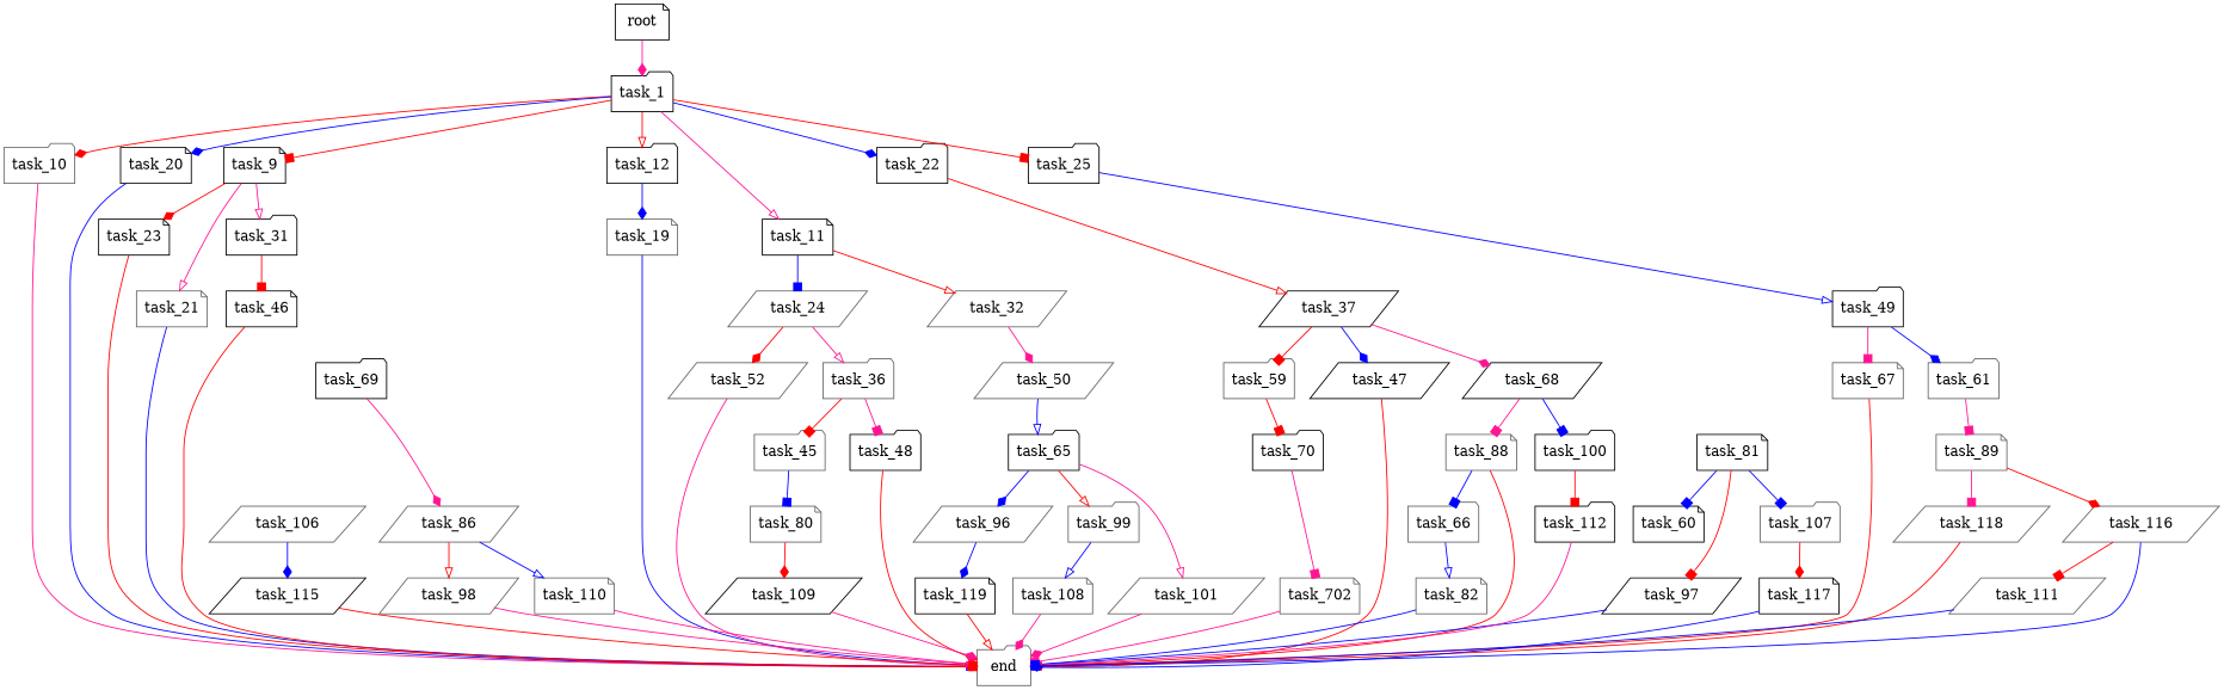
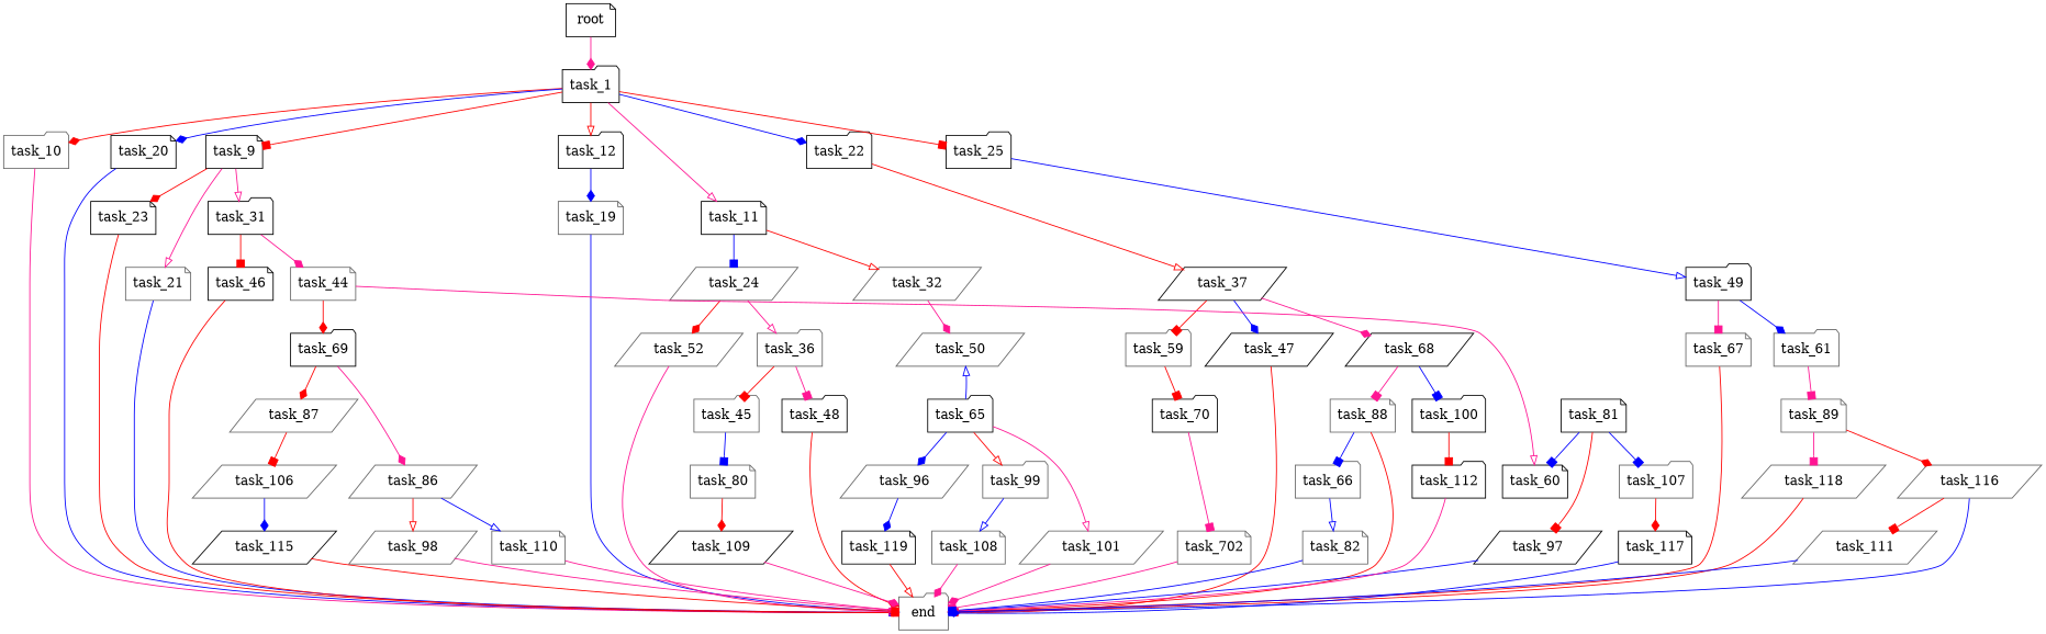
  digraph {
    node [color=gray40 shape=note]
    edge [arrowhead=diamond color=red]
    root [color=black]
    task_1 [color=black shape=folder]
    task_9 [color=black]
    task_10 [shape=folder]
    task_11 [color=black]
    task_12 [color=black shape=folder]
    task_20 [color=black]
    task_22 [color=black shape=folder]
    task_25 [color=black shape=folder]
    task_21
    task_23 [color=black]
    task_31 [color=black shape=folder]
    end [shape=folder]
    task_24 [shape=parallelogram]
    task_32 [shape=parallelogram]
    task_19
    task_37 [color=black shape=parallelogram]
    task_49 [color=black shape=folder]
+   task_44
    task_46 [color=black]
    task_36 [shape=folder]
    task_52 [shape=parallelogram]
    task_50 [shape=parallelogram]
    task_47 [color=black shape=parallelogram]
    task_59 [shape=folder]
    task_68 [color=black shape=parallelogram]
    task_45 [shape=folder]
    task_48 [color=black shape=folder]
    task_61 [shape=folder]
    task_67
    task_60 [color=black]
    task_69 [color=black shape=folder]
    task_65 [color=black shape=folder]
    task_80
    task_70 [color=black shape=folder]
    task_66 [shape=folder]
    task_82
    task_88
    task_100 [color=black shape=folder]
    task_86 [shape=parallelogram]
+   task_87 [shape=parallelogram]
    task_109 [color=black shape=parallelogram]
    task_89
    task_96 [shape=parallelogram]
    task_99 [shape=folder]
    task_101 [shape=parallelogram]
    n47 [label=task_702]
    task_81 [color=black]
    task_97 [color=black shape=parallelogram]
    task_107 [shape=folder]
    task_116 [shape=parallelogram]
    task_118 [shape=parallelogram]
    task_119 [color=black]
    task_108
    task_112 [color=black shape=folder]
    task_98 [shape=parallelogram]
    task_110
    task_106 [shape=parallelogram]
    task_117 [color=black]
    task_115 [color=black shape=parallelogram]
    task_111 [shape=parallelogram]
    root -> task_1 [color=deeppink]
    task_1 -> task_9 [arrowhead=box]
    task_1 -> task_10
    task_1 -> task_11 [arrowhead=onormal color=deeppink]
    task_1 -> task_12 [arrowhead=onormal]
    task_1 -> task_20 [color=blue]
    task_1 -> task_22 [color=blue]
    task_1 -> task_25 [arrowhead=box]
    task_9 -> task_21 [arrowhead=onormal color=deeppink]
    task_9 -> task_23
    task_9 -> task_31 [arrowhead=onormal color=deeppink]
    task_10 -> end [arrowhead=onormal color=deeppink]
    task_11 -> task_24 [arrowhead=box color=blue]
    task_11 -> task_32 [arrowhead=onormal]
    task_12 -> task_19 [color=blue]
    task_20 -> end [arrowhead=onormal color=blue]
    task_22 -> task_37 [arrowhead=onormal]
    task_25 -> task_49 [arrowhead=onormal color=blue]
    task_21 -> end [arrowhead=onormal color=blue]
    task_23 -> end
+   task_31 -> task_44 [color=deeppink]
    task_31 -> task_46 [arrowhead=box]
    task_24 -> task_36 [arrowhead=onormal color=deeppink]
    task_24 -> task_52
    task_32 -> task_50 [color=deeppink]
    task_19 -> end [arrowhead=onormal color=blue]
    task_37 -> task_47 [color=blue]
    task_37 -> task_59 [arrowhead=box]
    task_37 -> task_68 [color=deeppink]
    task_49 -> task_61 [color=blue]
    task_49 -> task_67 [arrowhead=box color=deeppink]
+   task_44 -> task_60 [arrowhead=onormal color=deeppink]
+   task_44 -> task_69
    task_46 -> end [arrowhead=box]
    task_36 -> task_45 [arrowhead=box]
    task_36 -> task_48 [arrowhead=box color=deeppink]
    task_52 -> end [arrowhead=onormal color=deeppink]
-   task_50 -> task_65 [arrowhead=onormal color=blue]
+   task_65 -> task_50 [arrowhead=onormal color=blue]
    task_47 -> end [arrowhead=onormal]
    task_59 -> task_70 [arrowhead=box]
    task_68 -> task_88 [arrowhead=box color=deeppink]
    task_68 -> task_100 [arrowhead=box color=blue]
    task_45 -> task_80 [arrowhead=box color=blue]
    task_48 -> end
    task_61 -> task_89 [arrowhead=box color=deeppink]
    task_67 -> end [arrowhead=onormal]
    task_69 -> task_86 [color=deeppink]
+   task_69 -> task_87
    task_65 -> task_96 [color=blue]
    task_65 -> task_99 [arrowhead=onormal]
    task_65 -> task_101 [arrowhead=onormal color=deeppink]
    task_80 -> task_109
    task_70 -> n47 [arrowhead=box color=deeppink]
    task_66 -> task_82 [arrowhead=onormal color=blue]
    task_82 -> end [arrowhead=box color=blue]
    task_88 -> end
    task_88 -> task_66 [arrowhead=box color=blue]
    task_100 -> task_112 [arrowhead=box]
    task_86 -> task_98 [arrowhead=onormal]
    task_86 -> task_110 [arrowhead=onormal color=blue]
+   task_87 -> task_106 [arrowhead=box]
    task_109 -> end [color=deeppink]
    task_89 -> task_116
    task_89 -> task_118 [arrowhead=box color=deeppink]
    task_96 -> task_119 [color=blue]
    task_99 -> task_108 [arrowhead=onormal color=blue]
    task_101 -> end [color=deeppink]
    n47 -> end [arrowhead=box color=deeppink]
    task_81 -> task_60 [arrowhead=box color=blue]
    task_81 -> task_97 [arrowhead=box]
    task_81 -> task_107 [arrowhead=box color=blue]
    task_97 -> end [arrowhead=box color=blue]
    task_107 -> task_117
    task_116 -> end [arrowhead=onormal color=blue]
    task_116 -> task_111 [arrowhead=box]
    task_118 -> end [arrowhead=onormal]
    task_119 -> end [arrowhead=onormal]
    task_108 -> end [color=deeppink]
    task_112 -> end [arrowhead=onormal color=deeppink]
    task_98 -> end [color=deeppink]
    task_110 -> end [color=deeppink]
    task_106 -> task_115 [color=blue]
    task_117 -> end [color=blue]
    task_115 -> end [arrowhead=box]
    task_111 -> end [arrowhead=box color=blue]
  }
